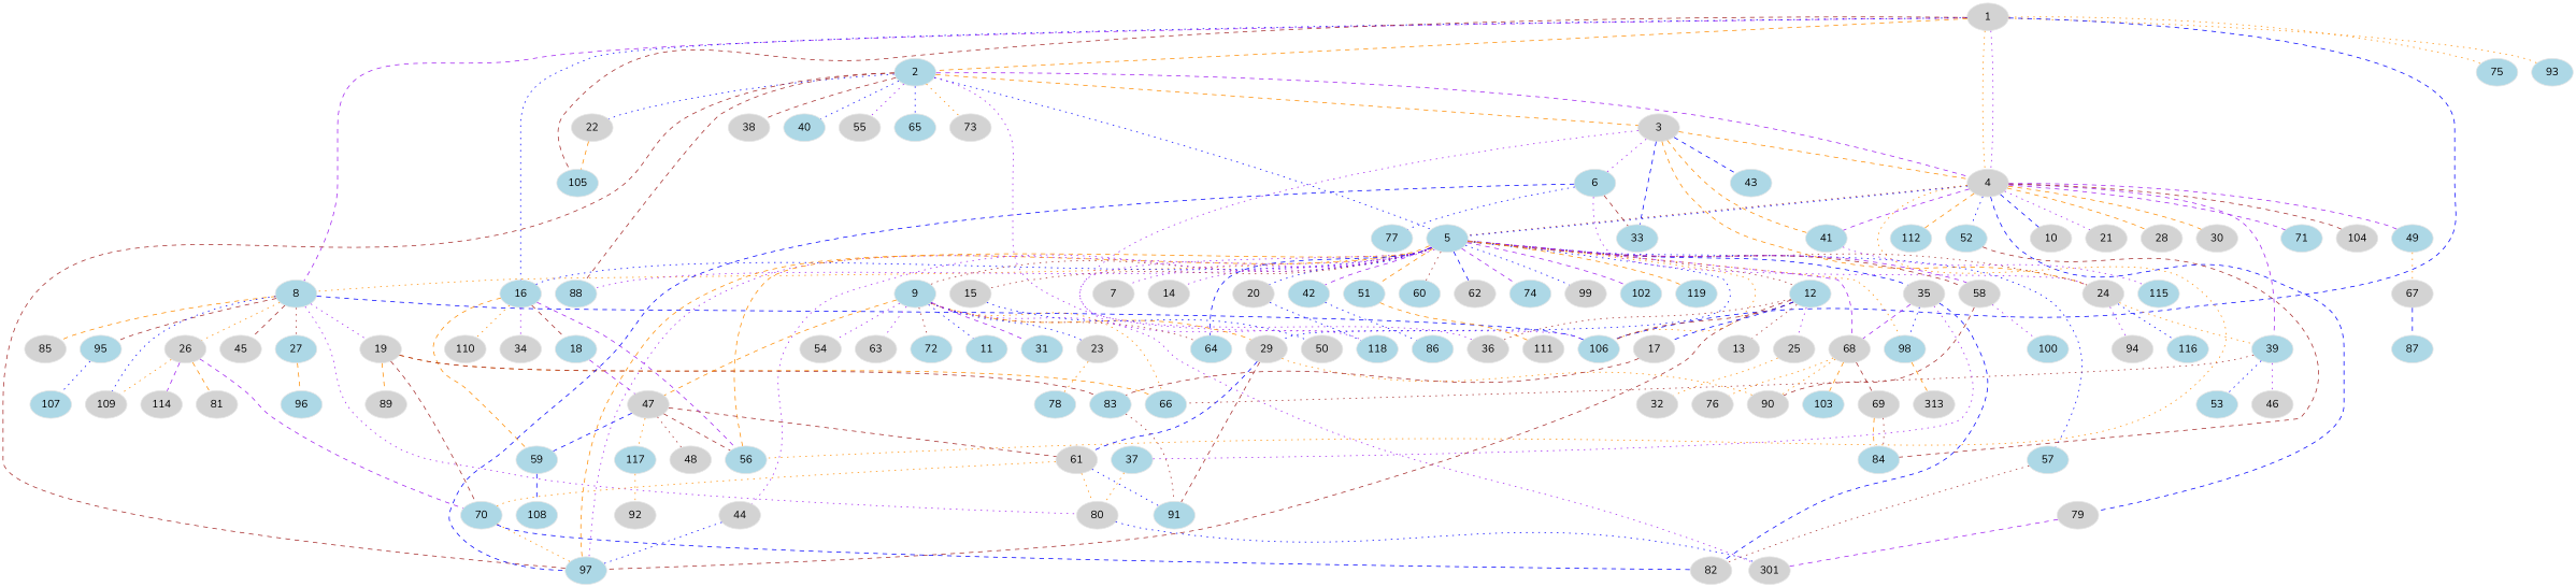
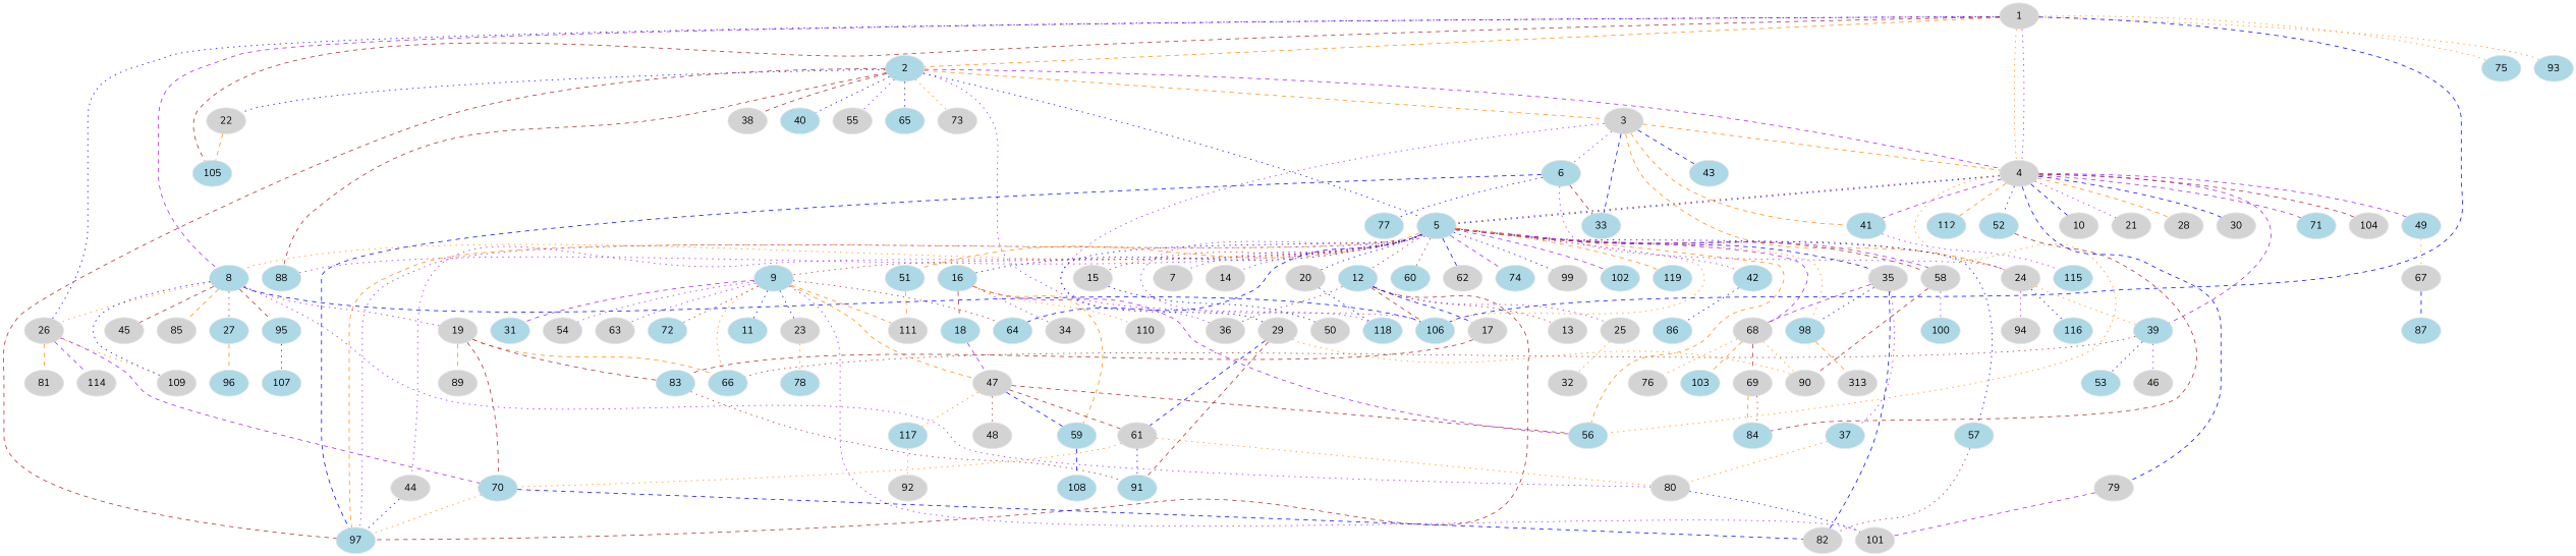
  graph {
    fontname=Nunito
    node [color=gray90 fillcolor=lightblue fontname=Nunito style=filled]
    edge [color=darkorange fontname=Nunito style=dotted]
    1 [fillcolor=lightgrey]
    2
    4 [fillcolor=lightgrey]
    8
    16
    75
    93
    105
    106
    3 [fillcolor=lightgrey]
    5
    22 [fillcolor=lightgrey]
    36 [fillcolor=lightgrey]
    38 [fillcolor=lightgrey]
    40
    55 [fillcolor=lightgrey]
    65
    73 [fillcolor=lightgrey]
    88
    97
    41
    10 [fillcolor=lightgrey]
    21 [fillcolor=lightgrey]
    28 [fillcolor=lightgrey]
    30 [fillcolor=lightgrey]
    39
    49
    52
    56
    71
    79 [fillcolor=lightgrey]
    104 [fillcolor=lightgrey]
    112
    19 [fillcolor=lightgrey]
    26 [fillcolor=lightgrey]
    27
    45 [fillcolor=lightgrey]
    80 [fillcolor=lightgrey]
    85 [fillcolor=lightgrey]
    95
    109 [fillcolor=lightgrey]
    18
    34 [fillcolor=lightgrey]
    59
    110 [fillcolor=lightgrey]
    6
    24 [fillcolor=lightgrey]
    33
    43
    7 [fillcolor=lightgrey]
    9
    12
    14 [fillcolor=lightgrey]
    15 [fillcolor=lightgrey]
    20 [fillcolor=lightgrey]
    29 [fillcolor=lightgrey]
    35 [fillcolor=lightgrey]
    42
    44 [fillcolor=lightgrey]
    51
    57
    58 [fillcolor=lightgrey]
    60
    62 [fillcolor=lightgrey]
    64
    68 [fillcolor=lightgrey]
    74
    98
    99 [fillcolor=lightgrey]
    102
    118
    119
    77
    94 [fillcolor=lightgrey]
    116
    115
    66
    46 [fillcolor=lightgrey]
    53
    67 [fillcolor=lightgrey]
    84
-   101 [fillcolor=lightgrey label=301]
+   101 [fillcolor=lightgrey]
    11
    23 [fillcolor=lightgrey]
    31
    47 [fillcolor=lightgrey]
    54 [fillcolor=lightgrey]
    63 [fillcolor=lightgrey]
    72
    111 [fillcolor=lightgrey]
    13 [fillcolor=lightgrey]
    17 [fillcolor=lightgrey]
    25 [fillcolor=lightgrey]
    50 [fillcolor=lightgrey]
    61 [fillcolor=lightgrey]
    90 [fillcolor=lightgrey]
    91
    37
    82 [fillcolor=lightgrey]
    86
    100
    69 [fillcolor=lightgrey]
    76 [fillcolor=lightgrey]
    103
    n105 [fillcolor=lightgrey label=313]
    83
    70
    89 [fillcolor=lightgrey]
    81 [fillcolor=lightgrey]
    114 [fillcolor=lightgrey]
    96
    107
    78
    48 [fillcolor=lightgrey]
    117
    32 [fillcolor=lightgrey]
    108
    92 [fillcolor=lightgrey]
    87
    1 -- 2 [style=dashed]
    1 -- 4
    1 -- 4 [color=purple]
    1 -- 8 [color=purple style=dashed]
-   1 -- 16 [color=blue]
+   1 -- 26 [color=blue]
    1 -- 75
    1 -- 93
    1 -- 105 [color=brown style=dashed]
    1 -- 106 [color=blue style=dashed]
    2 -- 4 [color=purple style=dashed]
    2 -- 3 [style=dashed]
    2 -- 5 [color=blue]
    2 -- 22 [color=blue]
    2 -- 36 [color=purple]
    2 -- 38 [color=brown style=dashed]
    2 -- 40 [color=blue]
    2 -- 55 [color=purple]
    2 -- 65 [color=blue]
    2 -- 73
    2 -- 88 [color=brown style=dashed]
    2 -- 97 [color=brown style=dashed]
    4 -- 5 [color=brown]
    4 -- 5 [color=blue]
    4 -- 41 [color=purple style=dashed]
    4 -- 10 [color=blue style=dashed]
    4 -- 21 [color=purple]
    4 -- 28 [style=dashed]
-   4 -- 30 [style=dashed]
+   4 -- 30 [color=blue style=dashed]
    4 -- 39 [color=purple style=dashed]
    4 -- 49 [color=purple style=dashed]
    4 -- 52 [color=blue]
    4 -- 56
    4 -- 71 [color=purple style=dashed]
    4 -- 79 [color=blue style=dashed]
    4 -- 104 [color=brown style=dashed]
    4 -- 112 [style=dashed]
    8 -- 106 [color=blue style=dashed]
    8 -- 19 [color=purple]
    8 -- 26
    8 -- 27 [color=brown]
    8 -- 45 [color=brown style=dashed]
    8 -- 80 [color=purple]
    8 -- 85 [style=dashed]
    8 -- 95 [color=brown style=dashed]
    8 -- 109 [color=blue]
    16 -- 56 [color=purple style=dashed]
    16 -- 18 [color=brown style=dashed]
    16 -- 34 [color=purple]
    16 -- 59 [style=dashed]
    16 -- 110
    3 -- 4 [style=dashed]
    3 -- 106 [color=purple]
    3 -- 41 [style=dashed]
    3 -- 6 [color=purple]
    3 -- 24 [style=dashed]
    3 -- 33 [color=blue style=dashed]
    3 -- 43 [color=blue style=dashed]
    5 -- 8
    5 -- 16 [color=blue]
    5 -- 106
    5 -- 88 [color=purple]
    5 -- 97 [style=dashed]
    5 -- 97 [color=purple]
    5 -- 56 [style=dashed]
    5 -- 24 [color=brown]
    5 -- 7 [color=purple]
    5 -- 9 [color=brown]
    5 -- 12 [color=brown]
    5 -- 14 [color=purple]
    5 -- 15 [color=brown]
    5 -- 20 [color=blue]
    5 -- 29 [color=blue]
    5 -- 35 [color=blue style=dashed]
-   5 -- 42 [color=purple style=dashed]
+   5 -- 42 [color=purple]
    5 -- 44 [color=purple]
    5 -- 51 [style=dashed]
    5 -- 57 [color=blue]
    5 -- 58 [color=brown style=dashed]
    5 -- 58 [color=purple style=dashed]
    5 -- 60 [color=brown]
    5 -- 62 [color=blue style=dashed]
    5 -- 64 [color=blue style=dashed]
    5 -- 68 [color=purple style=dashed]
    5 -- 74 [color=purple style=dashed]
    5 -- 98
    5 -- 99 [color=blue]
    5 -- 102 [color=purple style=dashed]
    5 -- 118 [color=purple]
    5 -- 119 [style=dashed]
    22 -- 105 [style=dashed]
    41 -- 115 [color=purple]
    39 -- 66 [color=brown]
    39 -- 46 [color=purple]
    39 -- 53 [color=blue]
    49 -- 67
    52 -- 84 [color=brown style=dashed]
    79 -- 101 [color=purple style=dashed]
    19 -- 66 [style=dashed]
    19 -- 83 [color=brown style=dashed]
    19 -- 70 [color=brown style=dashed]
    19 -- 89 [style=dashed]
    26 -- 109
    26 -- 70 [color=purple style=dashed]
    26 -- 81 [style=dashed]
    26 -- 114 [color=purple style=dashed]
    27 -- 96 [style=dashed]
    80 -- 101 [color=blue]
    95 -- 107 [color=blue]
    18 -- 47 [color=purple style=dashed]
    59 -- 108 [color=blue style=dashed]
    6 -- 97 [color=blue style=dashed]
    6 -- 24 [color=purple]
    6 -- 33 [color=brown style=dashed]
    6 -- 77 [color=blue]
    24 -- 39
    24 -- 94 [color=purple]
    24 -- 116 [color=blue]
    9 -- 64 [color=brown]
    9 -- 66
    9 -- 101 [color=purple]
    9 -- 11 [color=blue]
    9 -- 23 [color=blue]
    9 -- 31 [color=purple style=dashed]
    9 -- 47 [style=dashed]
    9 -- 54 [color=purple]
    9 -- 63 [color=purple]
    9 -- 72 [color=brown]
-   9 -- 29 [style=dashed]
+   9 -- 111 [style=dashed]
    12 -- 106 [color=brown style=dashed]
    12 -- 36 [color=brown]
    12 -- 97 [color=brown style=dashed]
    12 -- 13 [color=brown]
    12 -- 17 [color=blue style=dashed]
    12 -- 25 [color=purple]
    15 -- 50 [color=blue]
    20 -- 118 [color=blue]
    29 -- 61 [color=blue style=dashed]
    29 -- 90
    29 -- 91 [color=brown style=dashed]
    35 -- 68 [color=purple style=dashed]
    35 -- 98 [color=blue]
    35 -- 37 [color=purple]
    35 -- 82 [color=blue style=dashed]
    42 -- 86 [color=blue]
    44 -- 97 [color=blue]
    51 -- 111 [style=dashed]
    57 -- 82 [color=brown]
    58 -- 90 [color=brown style=dashed]
    58 -- 100 [color=purple]
    68 -- 90
    68 -- 69 [color=brown style=dashed]
    68 -- 76
    68 -- 103 [style=dashed]
    98 -- n105 [style=dashed]
    67 -- 87 [color=blue style=dashed]
    23 -- 78
    47 -- 56 [color=brown style=dashed]
    47 -- 59 [color=blue style=dashed]
    47 -- 61 [color=brown style=dashed]
    47 -- 48 [color=brown]
    47 -- 117
    17 -- 83 [color=brown style=dashed]
    25 -- 32
    61 -- 80
    61 -- 91 [color=blue]
    61 -- 70
    37 -- 80
    69 -- 84 [style=dashed]
    69 -- 84 [color=brown]
    83 -- 91 [color=brown]
    70 -- 97
    70 -- 82 [color=blue style=dashed]
    117 -- 92
  }
